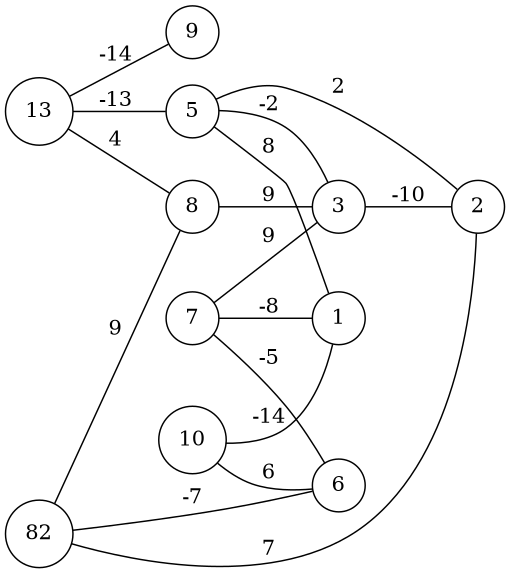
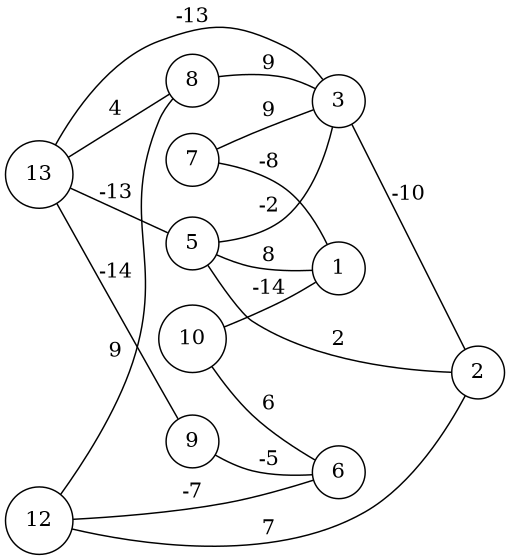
  graph {
    fontname="Helvetica,Arial,sans-serif"
    rankdir=LR
    node [shape=circle]
    13
    3
    5
    8
    9
    2
    1
    6
-   12 [label=82]
+   12
    7
    10
+   13 -- 3 [label=-13]
    13 -- 5 [label=-13]
    13 -- 8 [label=4]
    13 -- 9 [label=-14]
    3 -- 2 [label=-10]
    5 -- 3 [label=-2]
    5 -- 2 [label=2]
    5 -- 1 [label=8]
    8 -- 3 [label=9]
-   7 -- 6 [label=-5]
+   9 -- 6 [label=-5]
    12 -- 8 [label=9]
    12 -- 2 [label=7]
    12 -- 6 [label=-7]
    7 -- 3 [label=9]
    7 -- 1 [label=-8]
    10 -- 1 [label=-14]
    10 -- 6 [label=6]
  }
